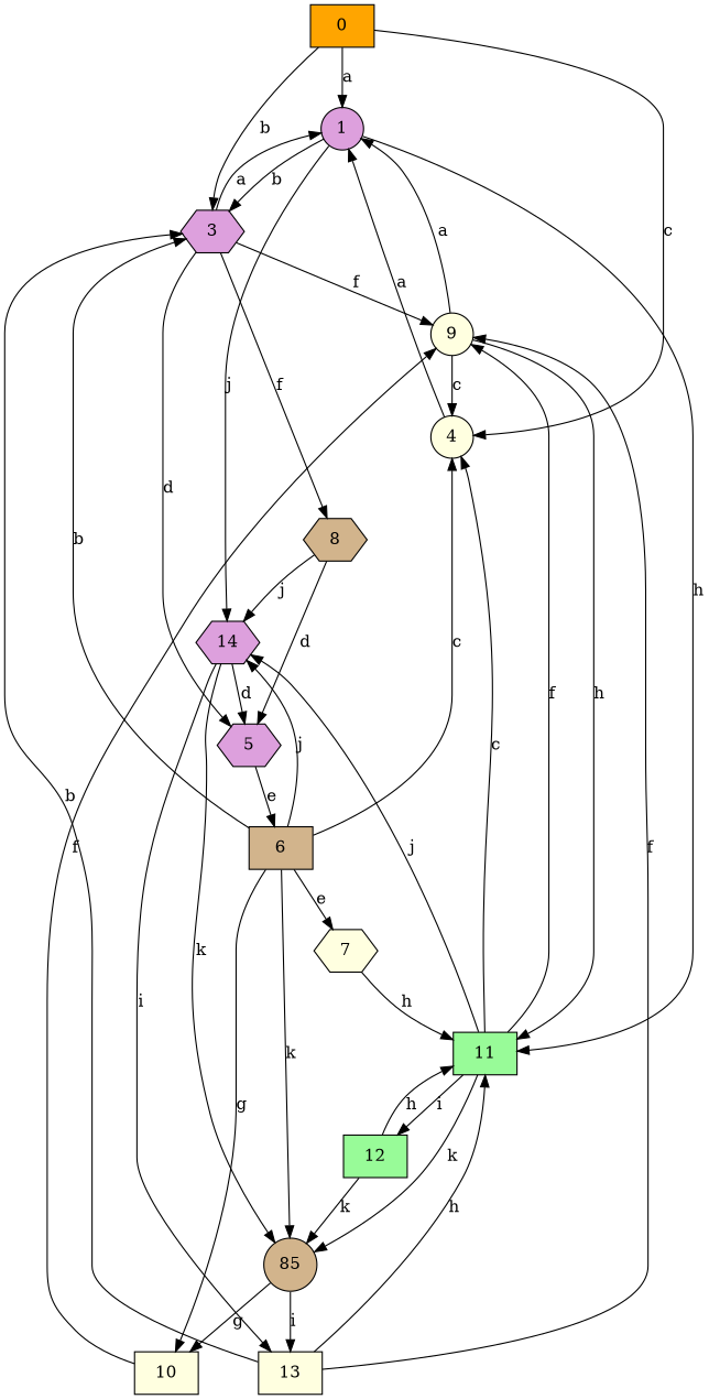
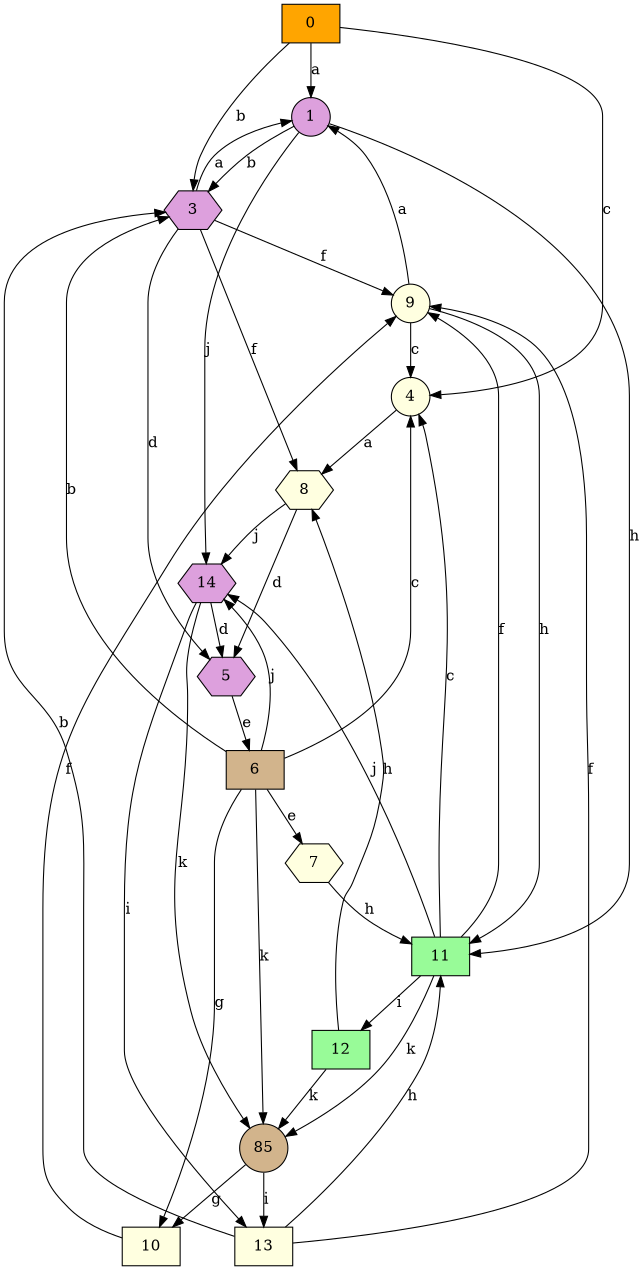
  strict digraph {
    node [fillcolor=lightyellow shape=box style=filled]
    1 [fillcolor=plum shape=circle]
    3 [fillcolor=plum shape=hexagon]
    11 [fillcolor=palegreen]
    14 [fillcolor=plum shape=hexagon]
    5 [fillcolor=plum shape=hexagon]
-   8 [fillcolor=tan shape=hexagon]
+   8 [shape=hexagon]
    9 [shape=circle]
    4 [shape=circle]
    n9 [fillcolor=tan label=85 shape=circle]
    12 [fillcolor=palegreen]
    13
    6 [fillcolor=tan]
    7 [shape=hexagon]
    10
    0 [fillcolor=orange]
    1 -> 3 [label=b]
    1 -> 11 [label=h]
    1 -> 14 [label=j]
    3 -> 1 [label=a]
    3 -> 5 [label=d]
    3 -> 8 [label=f]
    3 -> 9 [label=f]
    11 -> 14 [label=j]
    11 -> 9 [label=f]
    11 -> 4 [label=c]
    11 -> n9 [label=k]
    11 -> 12 [label=i]
    14 -> 5 [label=d]
    14 -> n9 [label=k]
    14 -> 13 [label=i]
    5 -> 6 [label=e]
    8 -> 14 [label=j]
    8 -> 5 [label=d]
    9 -> 1 [label=a]
    9 -> 11 [label=h]
    9 -> 4 [label=c]
-   4 -> 1 [label=a]
+   4 -> 8 [label=a]
    n9 -> 13 [label=i]
    n9 -> 10 [label=g]
-   12 -> 11 [label=h]
+   12 -> 8 [label=h]
    12 -> n9 [label=k]
    13 -> 3 [label=b]
    13 -> 11 [label=h]
    13 -> 9 [label=f]
    6 -> 3 [label=b]
    6 -> 14 [label=j]
    6 -> 4 [label=c]
    6 -> n9 [label=k]
    6 -> 7 [label=e]
    6 -> 10 [label=g]
    7 -> 11 [label=h]
    10 -> 9 [label=f]
    0 -> 1 [label=a]
    0 -> 3 [label=b]
    0 -> 4 [label=c]
  }
